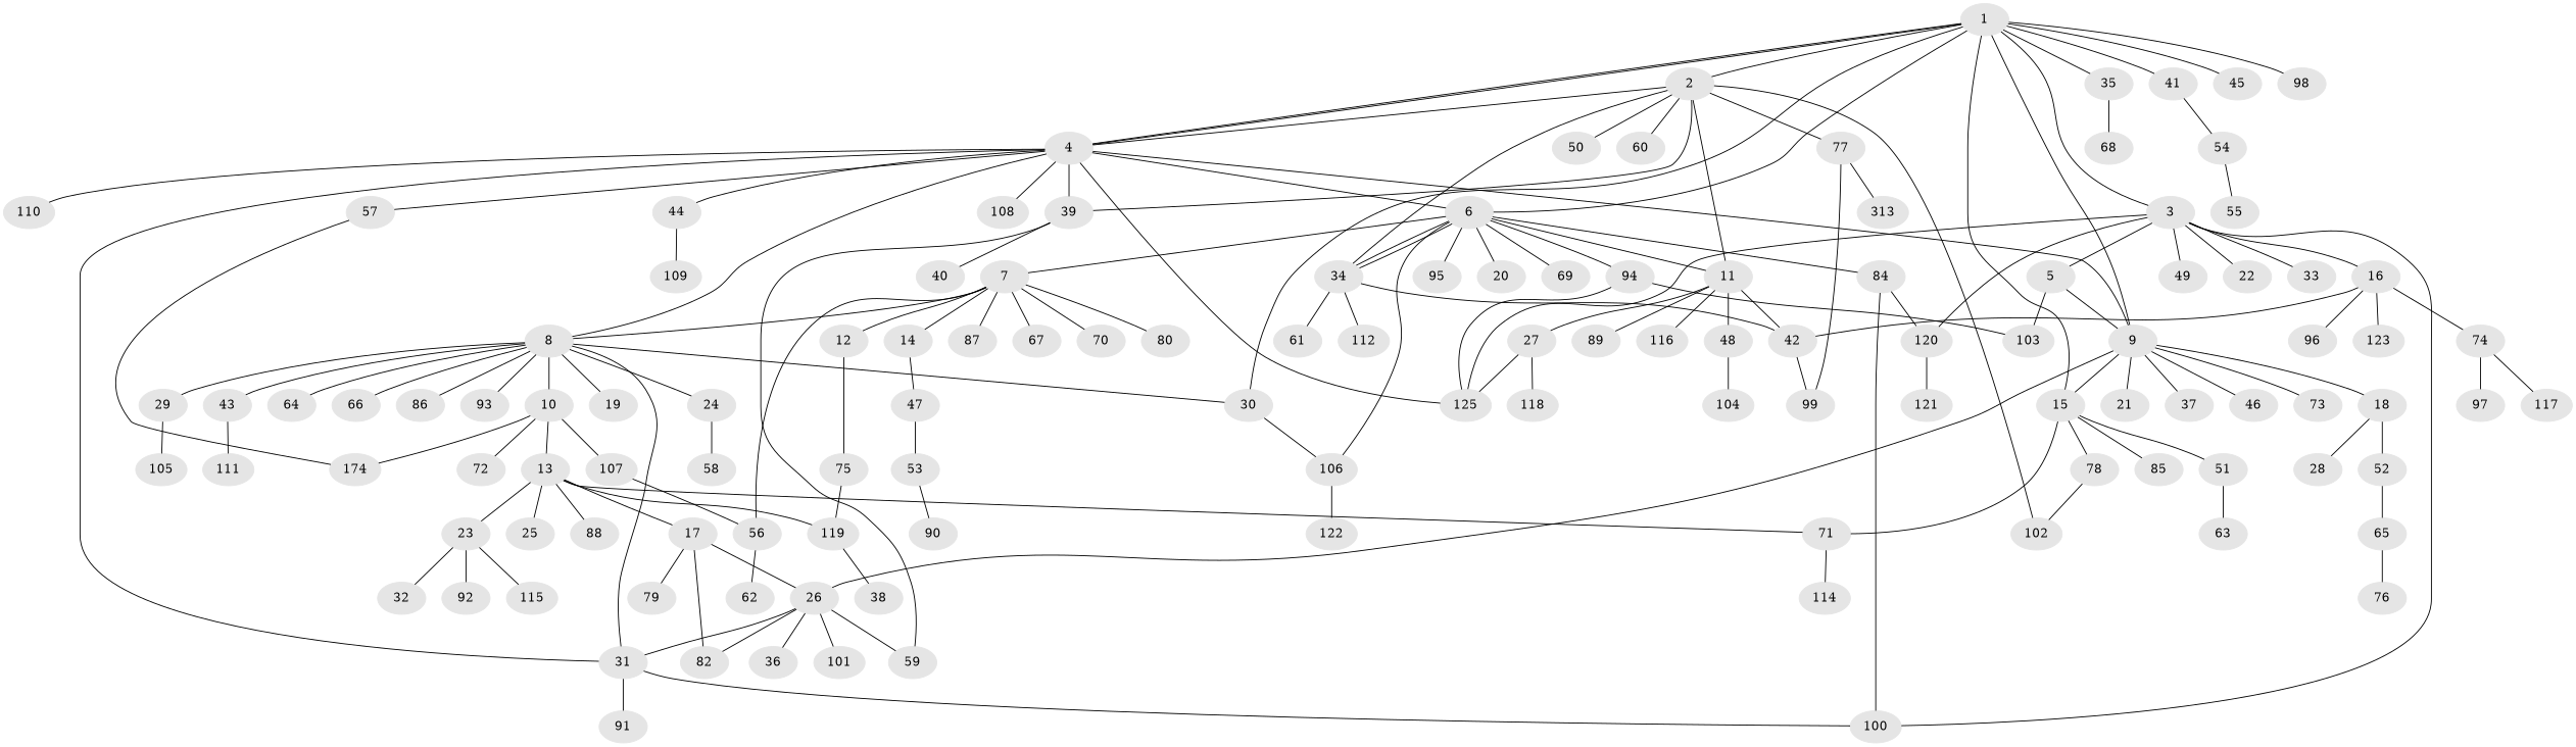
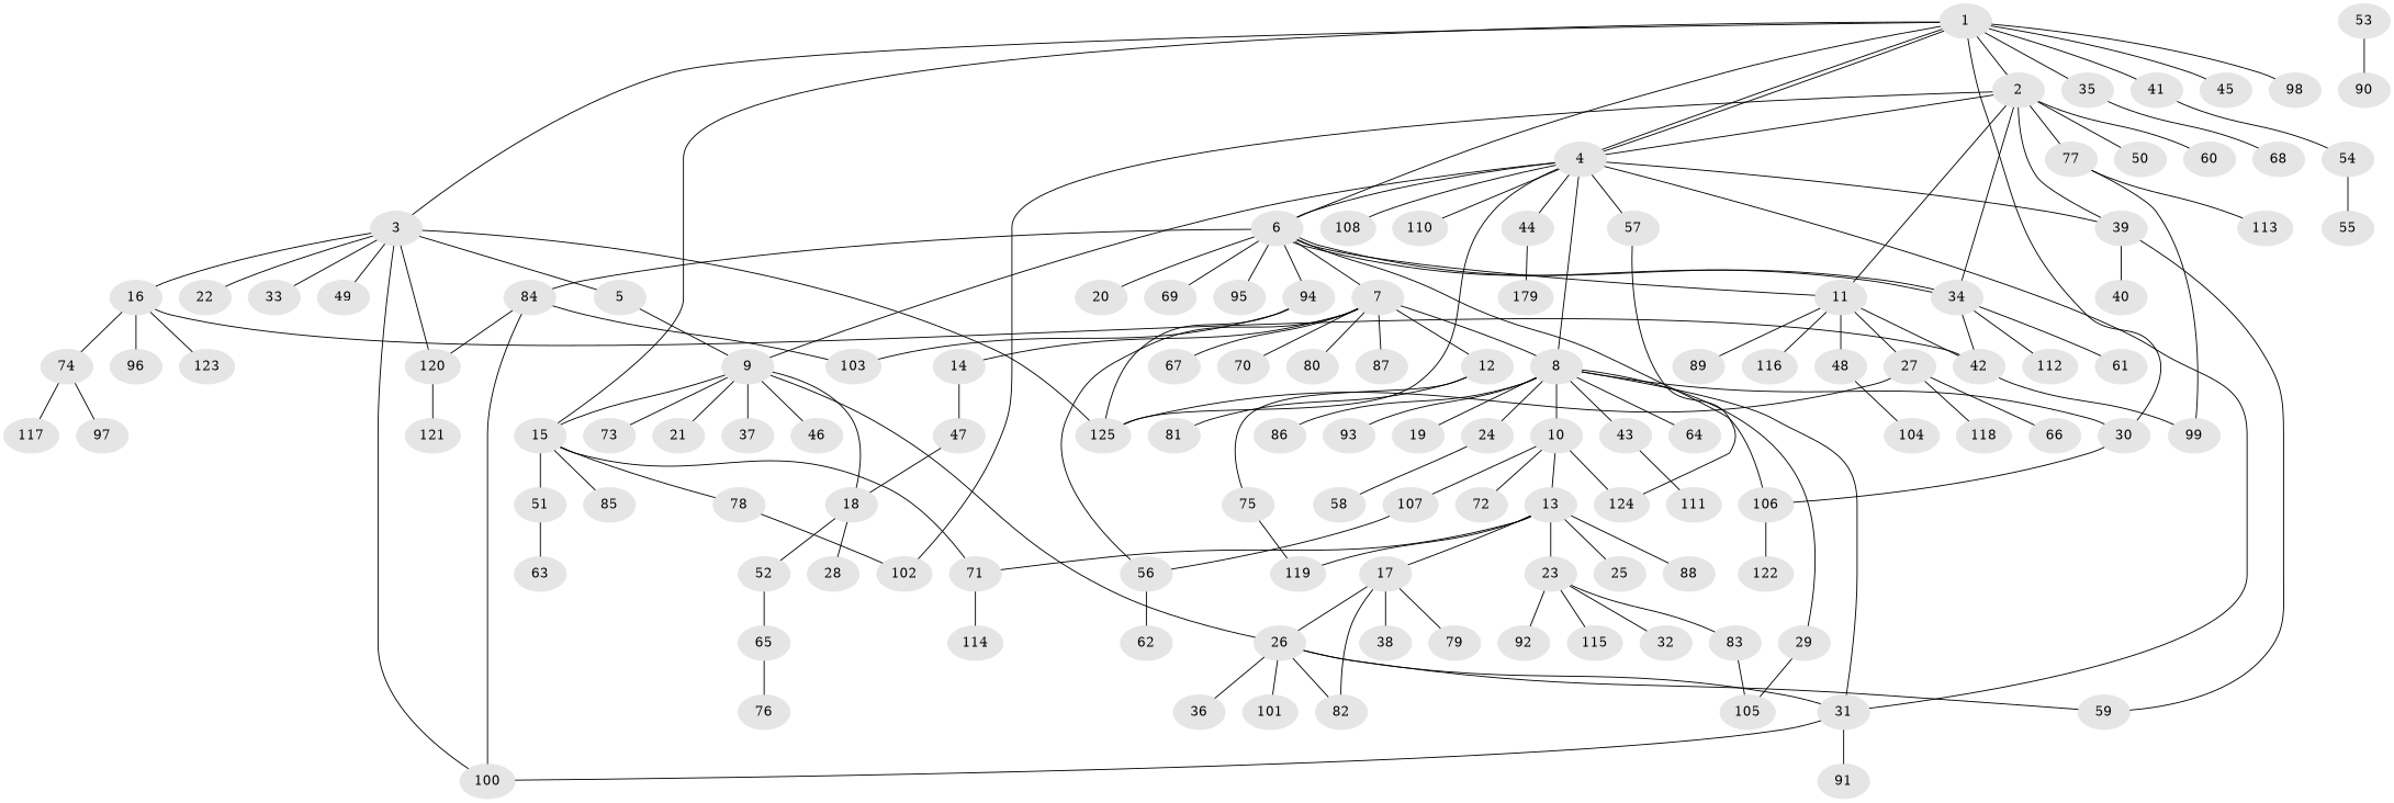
  graph {
    node [color=gray90 style=filled]
    1
    2
    3
    4
    6
    9
    15
    30
    35
    41
    45
    98
    11
    34
    39
    50
    60
    77
    102
    5
    16
    22
    33
    49
    100
    120
    125
    8
    31
    44
    57
    108
    110
    7
    20
    69
    84
    94
    95
    106
    12
    14
    56
    67
    70
    80
    87
    18
    21
    26
    37
    46
    73
    71
    51
    78
    85
    68
    54
    27
    42
    48
    89
    116
    61
    112
    59
    40
    99
-   113 [label=313]
+   113
    74
    96
    123
    121
    10
    19
    24
    29
    43
    64
    66
    86
    93
    91
-   109
-   124 [label=174]
+   109 [label=179]
+   124
    103
    122
    75
+   81
    47
    62
    13
    72
    107
    58
    105
    111
    28
    52
    82
    36
    101
    17
    23
    25
    88
    119
    118
    104
    38
    79
    32
+   83
    92
    115
    114
    53
    63
    97
    117
    65
    55
    90
    76
    1 -- 2
    1 -- 3
    1 -- 4
    1 -- 4
    1 -- 6
-   1 -- 9
    1 -- 15
    1 -- 30
    1 -- 35
    1 -- 41
    1 -- 45
    1 -- 98
    2 -- 4
    2 -- 11
    2 -- 34
    2 -- 39
    2 -- 50
    2 -- 60
    2 -- 77
    2 -- 102
    3 -- 5
    3 -- 16
    3 -- 22
    3 -- 33
    3 -- 49
    3 -- 100
    3 -- 120
    3 -- 125
    4 -- 6
    4 -- 9
    4 -- 39
    4 -- 125
    4 -- 8
    4 -- 31
    4 -- 44
    4 -- 57
    4 -- 108
    4 -- 110
    6 -- 11
    6 -- 34
    6 -- 34
    6 -- 7
    6 -- 20
    6 -- 69
    6 -- 84
    6 -- 94
    6 -- 95
    6 -- 106
    9 -- 15
    9 -- 18
    9 -- 21
    9 -- 26
    9 -- 37
    9 -- 46
    9 -- 73
    15 -- 71
    15 -- 51
    15 -- 78
    15 -- 85
    30 -- 106
    35 -- 68
    41 -- 54
    11 -- 27
    11 -- 42
    11 -- 48
    11 -- 89
    11 -- 116
    34 -- 42
    34 -- 61
    34 -- 112
    39 -- 59
    39 -- 40
    77 -- 99
    77 -- 113
    5 -- 9
    16 -- 42
    16 -- 74
    16 -- 96
    16 -- 123
    120 -- 121
    8 -- 30
    8 -- 31
    8 -- 10
    8 -- 19
    8 -- 24
    8 -- 29
    8 -- 43
    8 -- 64
-   8 -- 66
+   27 -- 66
    8 -- 86
    8 -- 93
    31 -- 100
    31 -- 91
    44 -- 109
    57 -- 124
    7 -- 8
    7 -- 12
    7 -- 14
    7 -- 56
    7 -- 67
    7 -- 70
    7 -- 80
    7 -- 87
    84 -- 100
    84 -- 120
-   5 -- 103
+   84 -- 103
    94 -- 125
    94 -- 103
    106 -- 122
    12 -- 75
+   12 -- 81
    14 -- 47
    56 -- 62
    18 -- 28
    18 -- 52
    26 -- 31
    26 -- 59
    26 -- 82
    26 -- 36
    26 -- 101
    71 -- 114
    51 -- 63
    78 -- 102
    54 -- 55
    27 -- 125
    27 -- 118
    42 -- 99
    48 -- 104
    74 -- 97
    74 -- 117
    10 -- 124
    10 -- 13
    10 -- 72
    10 -- 107
    24 -- 58
    29 -- 105
    43 -- 111
    75 -- 119
-   47 -- 53
+   47 -- 18
    13 -- 71
    13 -- 17
    13 -- 23
    13 -- 25
    13 -- 88
    13 -- 119
    107 -- 56
    52 -- 65
    17 -- 26
    17 -- 82
-   119 -- 38
+   17 -- 38
    17 -- 79
    23 -- 32
+   23 -- 83
    23 -- 92
    23 -- 115
+   83 -- 105
    53 -- 90
    65 -- 76
  }
